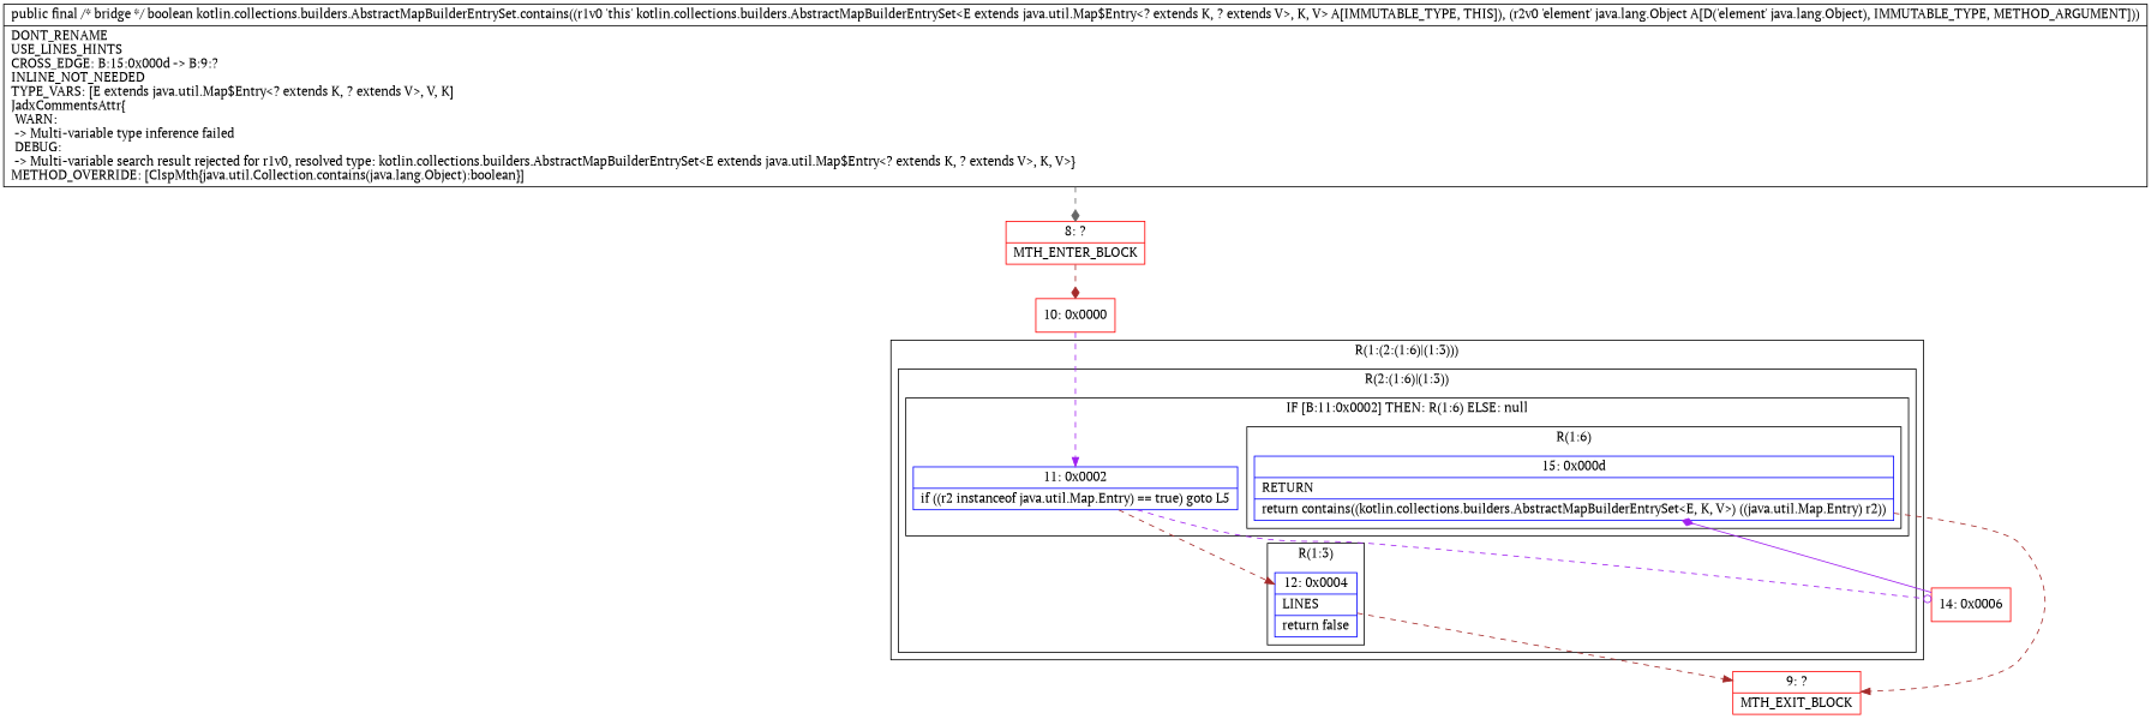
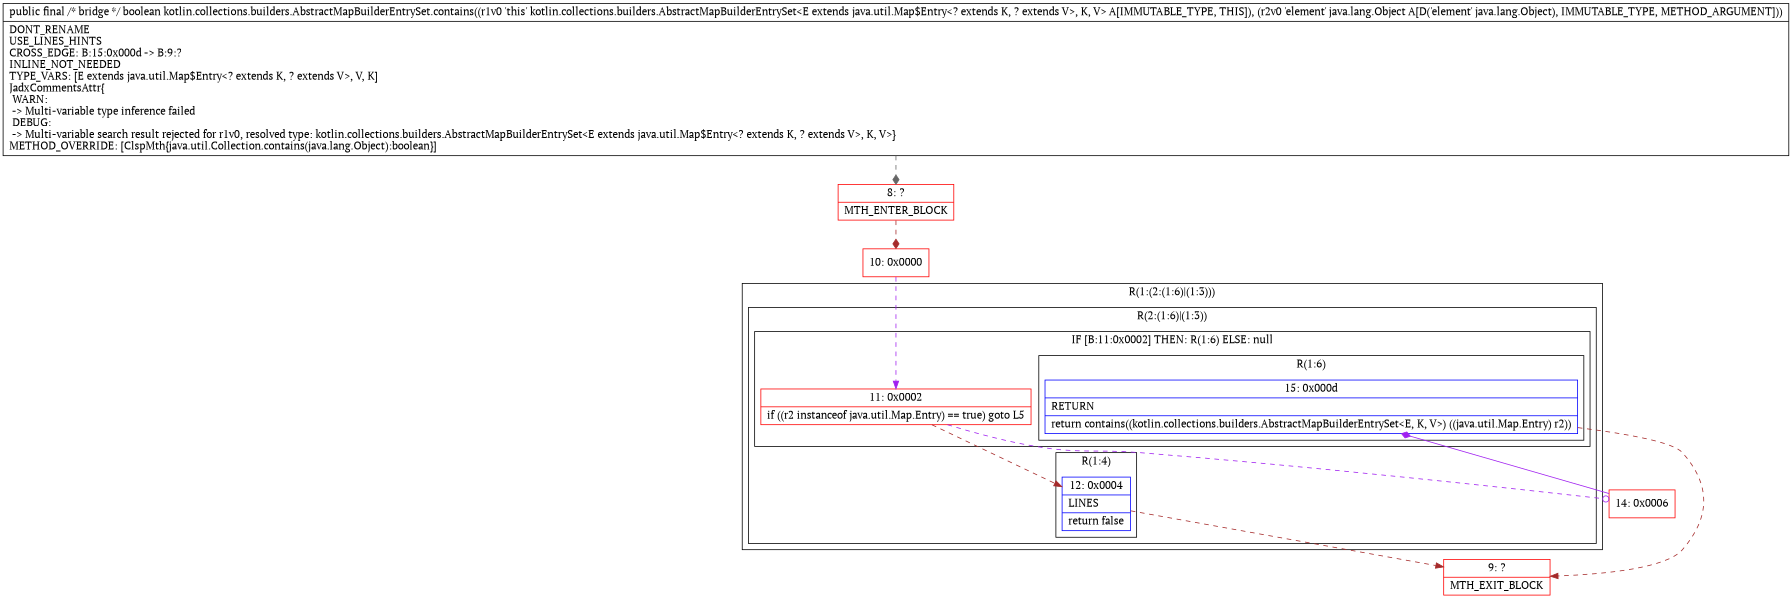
  digraph {
    fontname="PT Serif"
    node [color=red fontname="PT Serif" shape=record]
    edge [arrowhead=normal color=brown fontname="PT Serif" style=dashed]
    n1 [color=blue label="{15\:\ 0x000d|RETURN\l|return contains((kotlin.collections.builders.AbstractMapBuilderEntrySet\<E, K, V\>) ((java.util.Map.Entry) r2))\l}"]
-   n2 [color=blue label="{11\:\ 0x0002|if ((r2 instanceof java.util.Map.Entry) == true) goto L5\l}"]
+   n2 [label="{11\:\ 0x0002|if ((r2 instanceof java.util.Map.Entry) == true) goto L5\l}"]
    n3 [color=blue label="{12\:\ 0x0004|LINES\l|return false\l}"]
    n4 [label="{9\:\ ?|MTH_EXIT_BLOCK\l}"]
    n5 [label="{14\:\ 0x0006}"]
    n6 [label="{8\:\ ?|MTH_ENTER_BLOCK\l}"]
    n7 [label="{10\:\ 0x0000}"]
    n8 [label="{public final \/* bridge *\/ boolean kotlin.collections.builders.AbstractMapBuilderEntrySet.contains((r1v0 'this' kotlin.collections.builders.AbstractMapBuilderEntrySet\<E extends java.util.Map$Entry\<? extends K, ? extends V\>, K, V\> A[IMMUTABLE_TYPE, THIS]), (r2v0 'element' java.lang.Object A[D('element' java.lang.Object), IMMUTABLE_TYPE, METHOD_ARGUMENT]))  | DONT_RENAME\lUSE_LINES_HINTS\lCROSS_EDGE: B:15:0x000d \-\> B:9:?\lINLINE_NOT_NEEDED\lTYPE_VARS: [E extends java.util.Map$Entry\<? extends K, ? extends V\>, V, K]\lJadxCommentsAttr\{\l WARN: \l \-\> Multi\-variable type inference failed\l DEBUG: \l \-\> Multi\-variable search result rejected for r1v0, resolved type: kotlin.collections.builders.AbstractMapBuilderEntrySet\<E extends java.util.Map$Entry\<? extends K, ? extends V\>, K, V\>\}\lMETHOD_OVERRIDE: [ClspMth\{java.util.Collection.contains(java.lang.Object):boolean\}]\l}" color=""]
    subgraph cluster_1 {
      label="R(1:(2:(1:6)|(1:3)))"
      subgraph cluster_2 {
        label="R(2:(1:6)|(1:3))"
        subgraph cluster_3 {
          label="IF [B:11:0x0002] THEN: R(1:6) ELSE: null"
          n2
          subgraph cluster_4 {
            label="R(1:6)"
            n1
          }
        }
        subgraph cluster_5 {
-         label="R(1:3)"
+         label="R(1:4)"
          n3
        }
      }
    }
    n1 -> n4
    n2 -> n3
    n2 -> n5 [arrowhead=odot color=purple]
    n3 -> n4
    n5 -> n1 [arrowhead=diamond color=purple style=solid]
    n6 -> n7 [arrowhead=diamond]
    n7 -> n2 [color=purple]
    n8 -> n6 [arrowhead=diamond color=gray40]
  }
